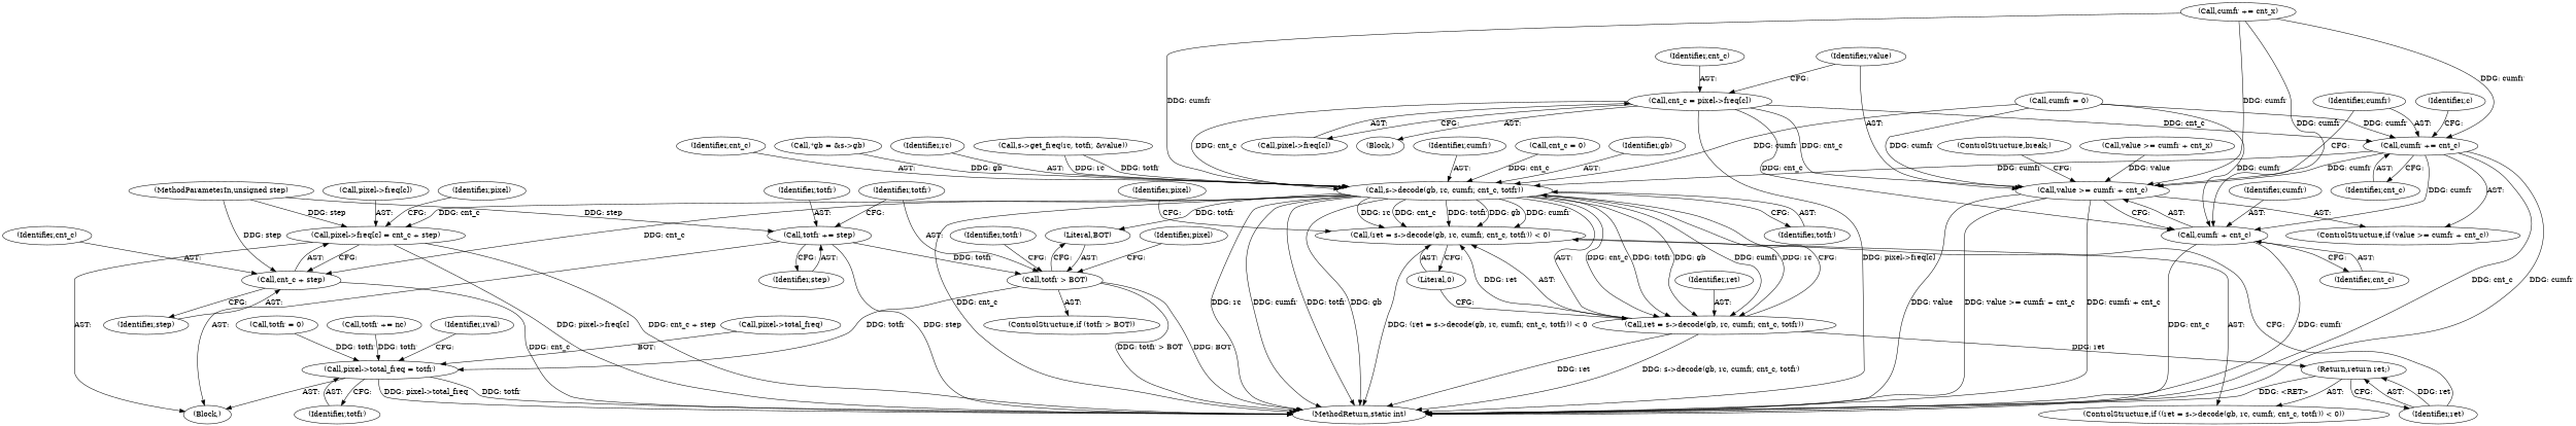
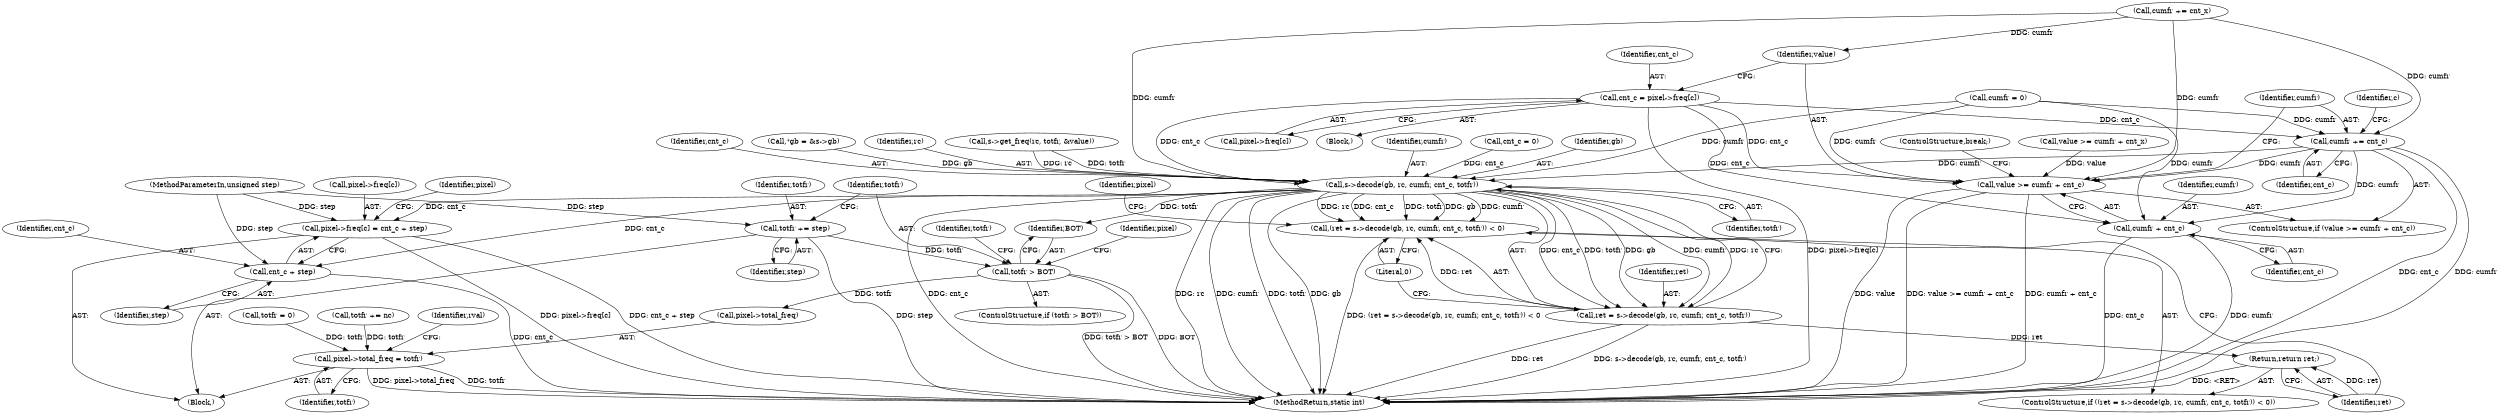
  digraph {
    n1 [label="(Call,cnt_c = pixel->freq[c])"]
    n2 [label="(Call,value >= cumfr + cnt_c)"]
    n3 [label="(Call,cumfr + cnt_c)"]
    n4 [label="(Call,cumfr += cnt_c)"]
    n5 [label="(Call,s->decode(gb, rc, cumfr, cnt_c, totfr))"]
    n6 [label="(MethodReturn,static int)"]
    n7 [label="(Call,pixel->freq[c])"]
    n8 [label="(Block,)"]
    n9 [label="(ControlStructure,if (value >= cumfr + cnt_c))"]
    n10 [label="(Identifier,cnt_c)"]
    n11 [label="(Identifier,cnt_c)"]
    n12 [label="(Call,(ret = s->decode(gb, rc, cumfr, cnt_c, totfr)) < 0)"]
    n13 [label="(Call,ret = s->decode(gb, rc, cumfr, cnt_c, totfr))"]
    n14 [label="(Call,pixel->freq[c] = cnt_c + step)"]
    n15 [label="(Call,cnt_c + step)"]
    n16 [label="(Identifier,totfr)"]
-   n17 [label="(Literal,BOT)"]
+   n17 [label="(Identifier,BOT)"]
    n18 [label="(Literal,0)"]
    n19 [label="(ControlStructure,if ((ret = s->decode(gb, rc, cumfr, cnt_c, totfr)) < 0))"]
    n20 [label="(Return,return ret;)"]
    n21 [label="(Block,)"]
    n22 [label="(Identifier,step)"]
    n23 [label="(Call,totfr += step)"]
    n24 [label="(Call,totfr > BOT)"]
    n25 [label="(Identifier,step)"]
    n26 [label="(Identifier,ret)"]
    n27 [label="(Call,pixel->total_freq = totfr)"]
    n28 [label="(ControlStructure,if (totfr > BOT))"]
    n29 [label="(Identifier,totfr)"]
    n30 [label="(Identifier,pixel)"]
    n31 [label="(Call,pixel->freq[c])"]
    n32 [label="(Identifier,totfr)"]
    n33 [label="(Call,cnt_c = 0)"]
    n34 [label="(Identifier,value)"]
    n35 [label="(Identifier,cnt_c)"]
    n36 [label="(Call,totfr = 0)"]
    n37 [label="(Call,totfr += nc)"]
    n38 [label="(Call,cumfr += cnt_x)"]
    n39 [label="(Identifier,gb)"]
    n40 [label="(Identifier,totfr)"]
    n41 [label="(Identifier,totfr)"]
    n42 [label="(Identifier,pixel)"]
    n43 [label="(ControlStructure,break;)"]
    n44 [label="(Identifier,cumfr)"]
    n45 [label="(Call,pixel->total_freq)"]
    n46 [label="(Identifier,c)"]
    n47 [label="(Identifier,cnt_c)"]
    n48 [label="(Call,*gb = &s->gb)"]
    n49 [label="(MethodParameterIn,unsigned step)"]
    n50 [label="(Identifier,rval)"]
    n51 [label="(Identifier,rc)"]
    n52 [label="(Identifier,cnt_c)"]
    n53 [label="(Identifier,pixel)"]
    n54 [label="(Call,s->get_freq(rc, totfr, &value))"]
    n55 [label="(Identifier,ret)"]
    n56 [label="(Call,cumfr = 0)"]
    n57 [label="(Identifier,cumfr)"]
    n58 [label="(Identifier,cumfr)"]
    n59 [label="(Call,value >= cumfr + cnt_x)"]
    n1 -> n2 [label="DDG: cnt_c"]
    n1 -> n3 [label="DDG: cnt_c"]
    n1 -> n4 [label="DDG: cnt_c"]
    n1 -> n5 [label="DDG: cnt_c"]
    n1 -> n6 [label="DDG: pixel->freq[c]"]
    n1 -> n7 [label="CFG: "]
    n1 -> n8 [label="AST: "]
    n2 -> n3 [label="CFG: "]
    n2 -> n6 [label="DDG: value"]
    n2 -> n6 [label="DDG: value >= cumfr + cnt_c"]
    n2 -> n6 [label="DDG: cumfr + cnt_c"]
    n2 -> n9 [label="AST: "]
    n3 -> n2 [label="AST: "]
    n3 -> n6 [label="DDG: cnt_c"]
    n3 -> n6 [label="DDG: cumfr"]
    n3 -> n10 [label="CFG: "]
    n4 -> n2 [label="DDG: cumfr"]
    n4 -> n3 [label="DDG: cumfr"]
    n4 -> n5 [label="DDG: cumfr"]
    n4 -> n6 [label="DDG: cnt_c"]
    n4 -> n6 [label="DDG: cumfr"]
    n4 -> n9 [label="AST: "]
    n4 -> n11 [label="CFG: "]
    n5 -> n6 [label="DDG: cnt_c"]
    n5 -> n6 [label="DDG: rc"]
    n5 -> n6 [label="DDG: cumfr"]
    n5 -> n6 [label="DDG: totfr"]
    n5 -> n6 [label="DDG: gb"]
    n5 -> n12 [label="DDG: cnt_c"]
    n5 -> n12 [label="DDG: totfr"]
    n5 -> n12 [label="DDG: gb"]
    n5 -> n12 [label="DDG: cumfr"]
    n5 -> n12 [label="DDG: rc"]
    n5 -> n13 [label="AST: "]
    n5 -> n13 [label="DDG: cnt_c"]
    n5 -> n13 [label="DDG: totfr"]
    n5 -> n13 [label="DDG: gb"]
    n5 -> n13 [label="DDG: cumfr"]
    n5 -> n13 [label="DDG: rc"]
    n5 -> n14 [label="DDG: cnt_c"]
    n5 -> n15 [label="DDG: cnt_c"]
    n5 -> n16 [label="CFG: "]
    n5 -> n17 [label="DDG: totfr"]
    n7 -> n1 [label="AST: "]
    n10 -> n3 [label="AST: "]
    n11 -> n4 [label="AST: "]
    n12 -> n6 [label="DDG: (ret = s->decode(gb, rc, cumfr, cnt_c, totfr)) < 0"]
    n12 -> n18 [label="CFG: "]
    n12 -> n19 [label="AST: "]
    n13 -> n5 [label="CFG: "]
    n13 -> n6 [label="DDG: ret"]
    n13 -> n6 [label="DDG: s->decode(gb, rc, cumfr, cnt_c, totfr)"]
    n13 -> n12 [label="AST: "]
    n13 -> n12 [label="DDG: ret"]
    n13 -> n20 [label="DDG: ret"]
    n14 -> n6 [label="DDG: pixel->freq[c]"]
    n14 -> n6 [label="DDG: cnt_c + step"]
    n14 -> n15 [label="CFG: "]
    n14 -> n21 [label="AST: "]
    n15 -> n6 [label="DDG: cnt_c"]
    n15 -> n14 [label="AST: "]
    n15 -> n22 [label="CFG: "]
    n16 -> n5 [label="AST: "]
    n17 -> n24 [label="AST: "]
    n18 -> n12 [label="AST: "]
    n18 -> n13 [label="CFG: "]
    n20 -> n6 [label="DDG: <RET>"]
    n20 -> n19 [label="AST: "]
    n20 -> n26 [label="CFG: "]
    n22 -> n15 [label="AST: "]
    n23 -> n6 [label="DDG: step"]
    n23 -> n21 [label="AST: "]
    n23 -> n24 [label="DDG: totfr"]
    n23 -> n25 [label="CFG: "]
    n24 -> n6 [label="DDG: totfr > BOT"]
    n24 -> n6 [label="DDG: BOT"]
    n24 -> n17 [label="CFG: "]
-   n24 -> n27 [label="DDG: totfr"]
+   n24 -> n45 [label="DDG: totfr"]
    n24 -> n28 [label="AST: "]
    n25 -> n23 [label="AST: "]
    n26 -> n12 [label="CFG: "]
    n26 -> n20 [label="AST: "]
    n26 -> n20 [label="DDG: ret"]
    n27 -> n6 [label="DDG: totfr"]
    n27 -> n6 [label="DDG: pixel->total_freq"]
    n27 -> n21 [label="AST: "]
    n27 -> n29 [label="CFG: "]
    n29 -> n27 [label="AST: "]
    n30 -> n12 [label="CFG: "]
    n31 -> n14 [label="AST: "]
    n32 -> n24 [label="CFG: "]
    n33 -> n5 [label="DDG: cnt_c"]
    n34 -> n1 [label="CFG: "]
    n34 -> n2 [label="AST: "]
    n35 -> n1 [label="AST: "]
    n36 -> n27 [label="DDG: totfr"]
    n37 -> n27 [label="DDG: totfr"]
    n38 -> n2 [label="DDG: cumfr"]
-   n38 -> n3 [label="DDG: cumfr"]
+   n38 -> n34 [label="DDG: cumfr"]
    n38 -> n4 [label="DDG: cumfr"]
    n38 -> n5 [label="DDG: cumfr"]
    n39 -> n5 [label="AST: "]
    n40 -> n23 [label="AST: "]
    n41 -> n23 [label="CFG: "]
    n41 -> n24 [label="AST: "]
    n42 -> n14 [label="CFG: "]
    n43 -> n2 [label="CFG: "]
    n44 -> n3 [label="AST: "]
-   n45 -> n27 [label="BOT: "]
+   n45 -> n27 [label="AST: "]
    n46 -> n4 [label="CFG: "]
    n47 -> n5 [label="AST: "]
    n48 -> n5 [label="DDG: gb"]
    n49 -> n14 [label="DDG: step"]
    n49 -> n15 [label="DDG: step"]
    n49 -> n23 [label="DDG: step"]
    n50 -> n27 [label="CFG: "]
    n51 -> n5 [label="AST: "]
    n52 -> n15 [label="AST: "]
    n53 -> n24 [label="CFG: "]
    n54 -> n5 [label="DDG: rc"]
    n54 -> n5 [label="DDG: totfr"]
    n55 -> n13 [label="AST: "]
    n56 -> n2 [label="DDG: cumfr"]
    n56 -> n3 [label="DDG: cumfr"]
    n56 -> n4 [label="DDG: cumfr"]
    n56 -> n5 [label="DDG: cumfr"]
    n57 -> n5 [label="AST: "]
    n58 -> n2 [label="CFG: "]
    n58 -> n4 [label="AST: "]
    n59 -> n2 [label="DDG: value"]
  }
